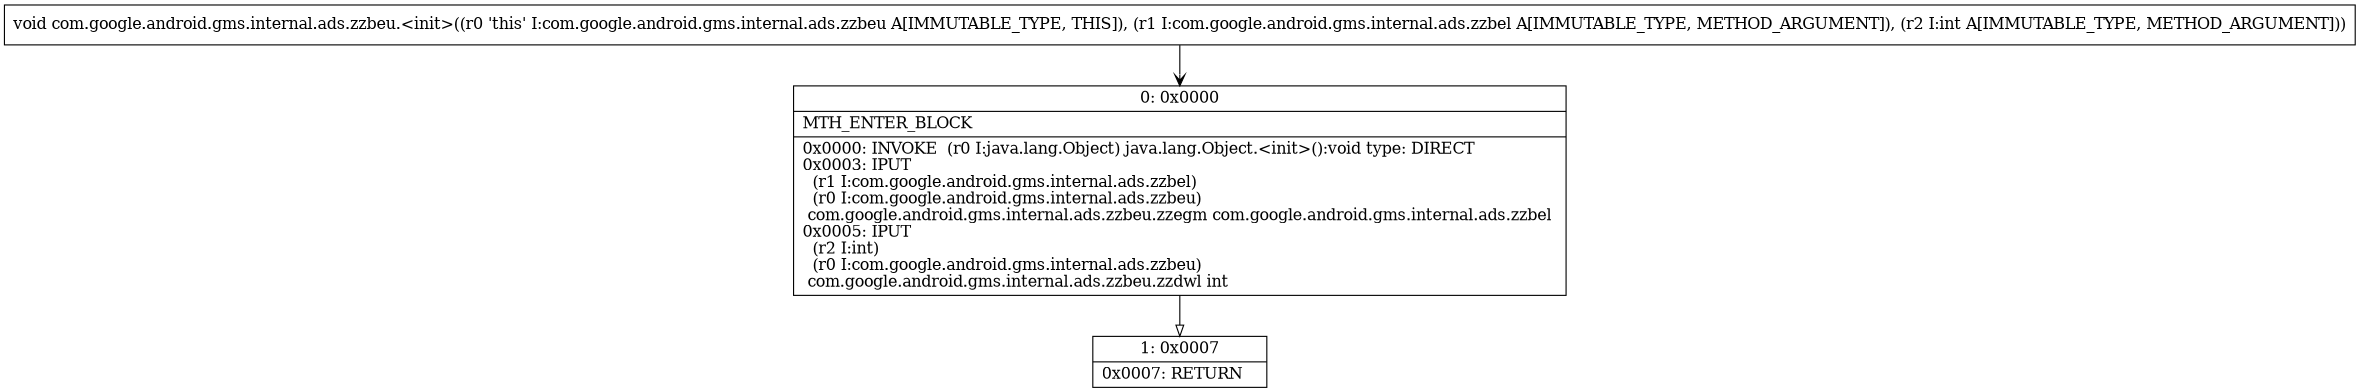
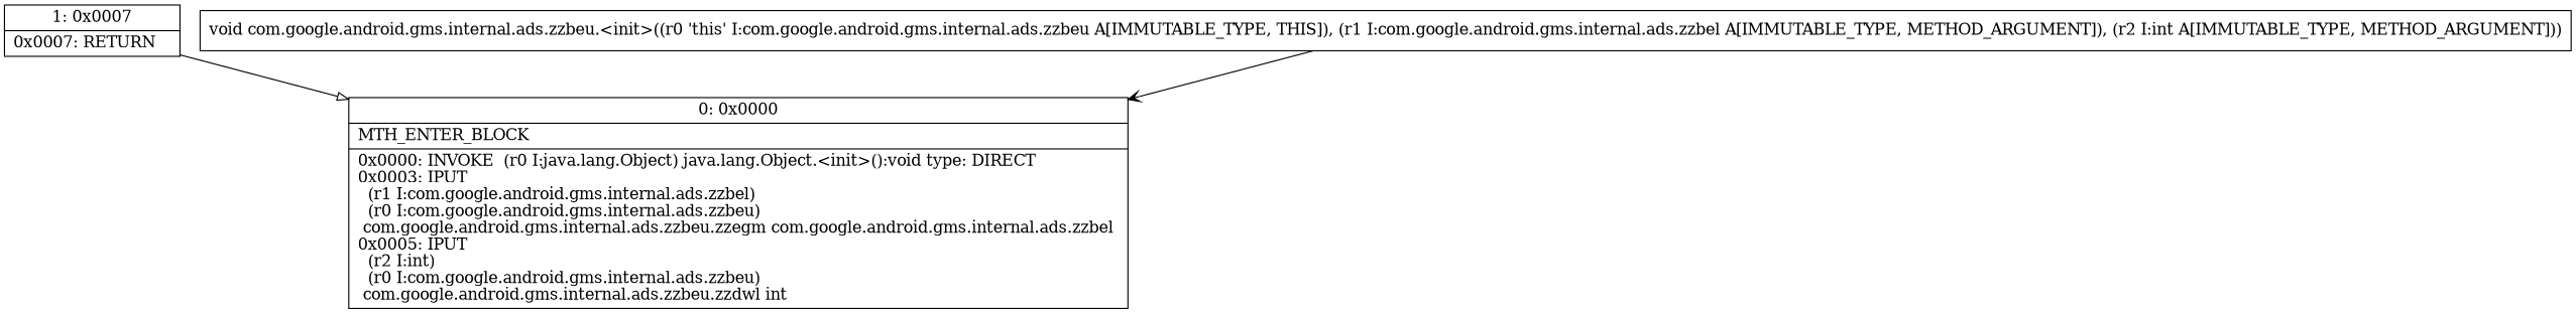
  digraph {
    node [shape=record color=black]
    n1 [label="{0\:\ 0x0000|MTH_ENTER_BLOCK\l|0x0000: INVOKE  (r0 I:java.lang.Object) java.lang.Object.\<init\>():void type: DIRECT \l0x0003: IPUT  \l  (r1 I:com.google.android.gms.internal.ads.zzbel)\l  (r0 I:com.google.android.gms.internal.ads.zzbeu)\l com.google.android.gms.internal.ads.zzbeu.zzegm com.google.android.gms.internal.ads.zzbel \l0x0005: IPUT  \l  (r2 I:int)\l  (r0 I:com.google.android.gms.internal.ads.zzbeu)\l com.google.android.gms.internal.ads.zzbeu.zzdwl int \l}"]
    n2 [label="{1\:\ 0x0007|0x0007: RETURN   \l}"]
    n3 [label="{void com.google.android.gms.internal.ads.zzbeu.\<init\>((r0 'this' I:com.google.android.gms.internal.ads.zzbeu A[IMMUTABLE_TYPE, THIS]), (r1 I:com.google.android.gms.internal.ads.zzbel A[IMMUTABLE_TYPE, METHOD_ARGUMENT]), (r2 I:int A[IMMUTABLE_TYPE, METHOD_ARGUMENT])) }"]
-   n1 -> n2 [arrowhead=onormal]
+   n2 -> n1 [arrowhead=onormal]
    n3 -> n1 [arrowhead=vee]
  }
